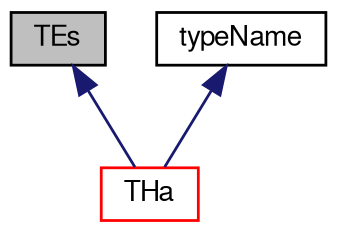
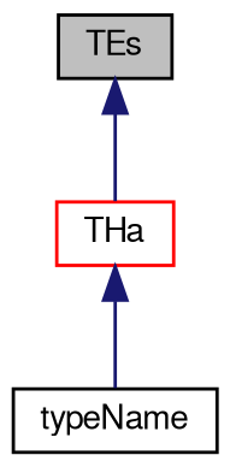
  digraph {
    rankdir=TB
    node [color=black fontname=FreeSans fontsize=10 shape=record]
    edge [color=midnightblue dir=back fontname=FreeSans fontsize=10 labelfontname=FreeSans labelfontsize=10 style=solid]
    n1 [fillcolor=grey75 fontcolor=black height=0.2 label=TEs style=filled width=0.4]
    n2 [color=red height=0.2 label=THa width=0.4]
    n3 [height=0.2 label=typeName width=0.4]
    n1 -> n2
-   n3 -> n2
+   n2 -> n3
  }
